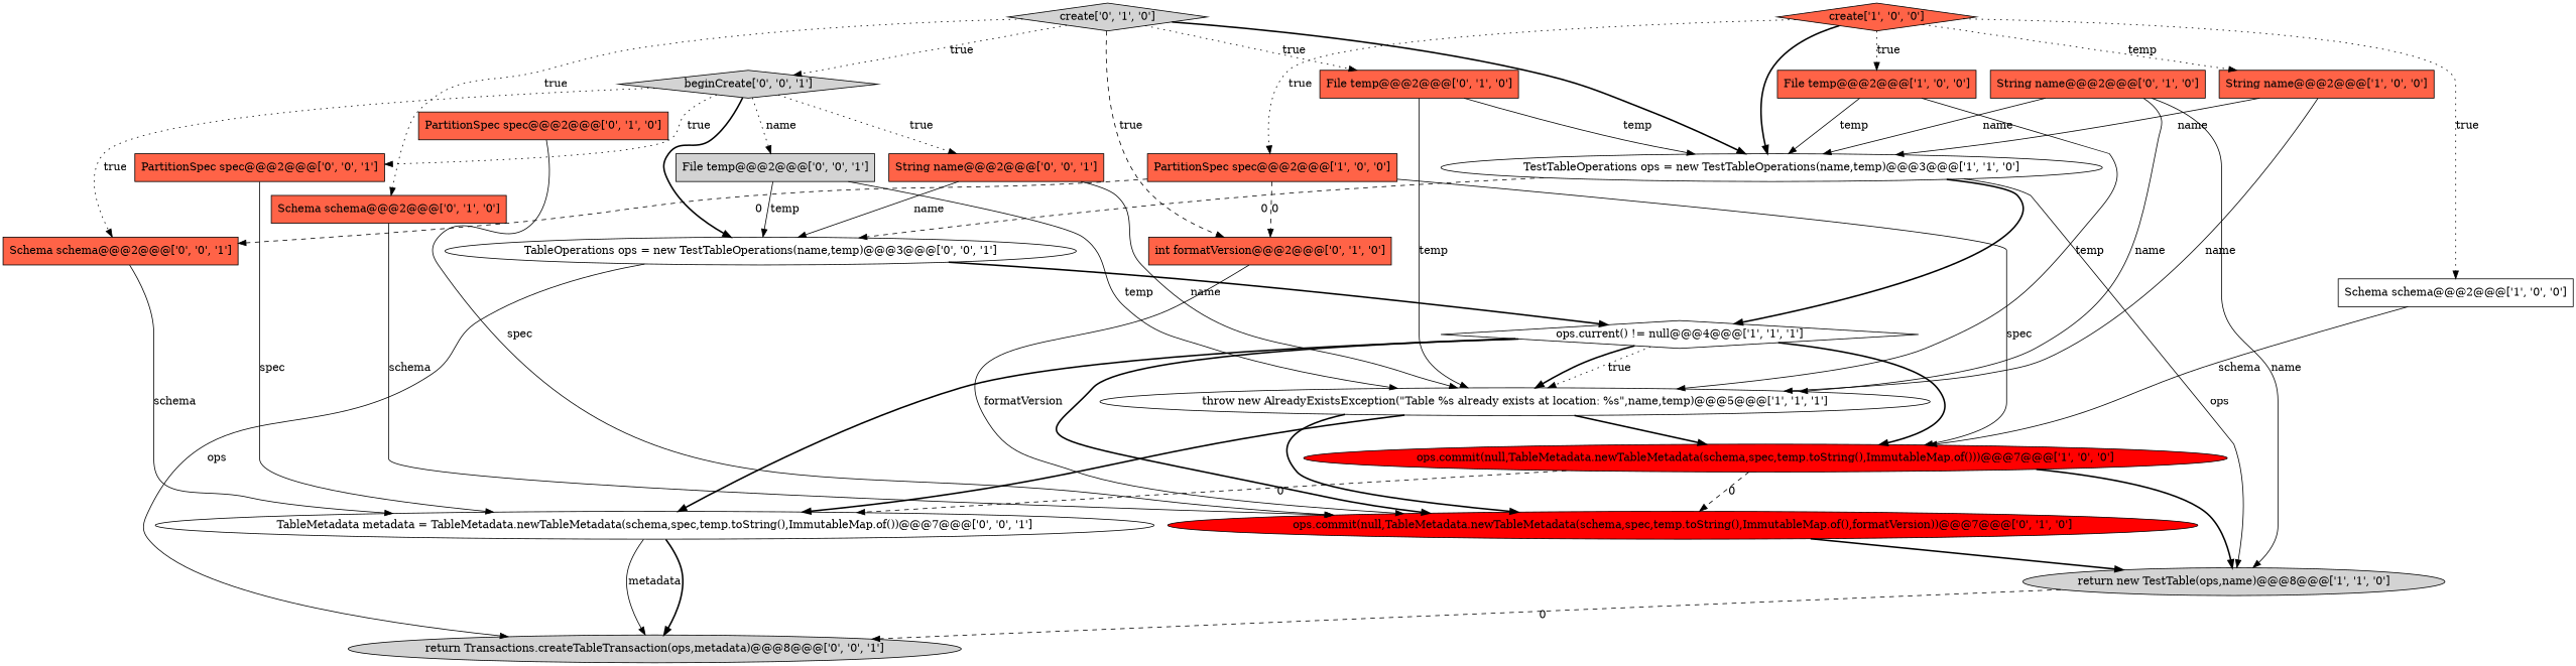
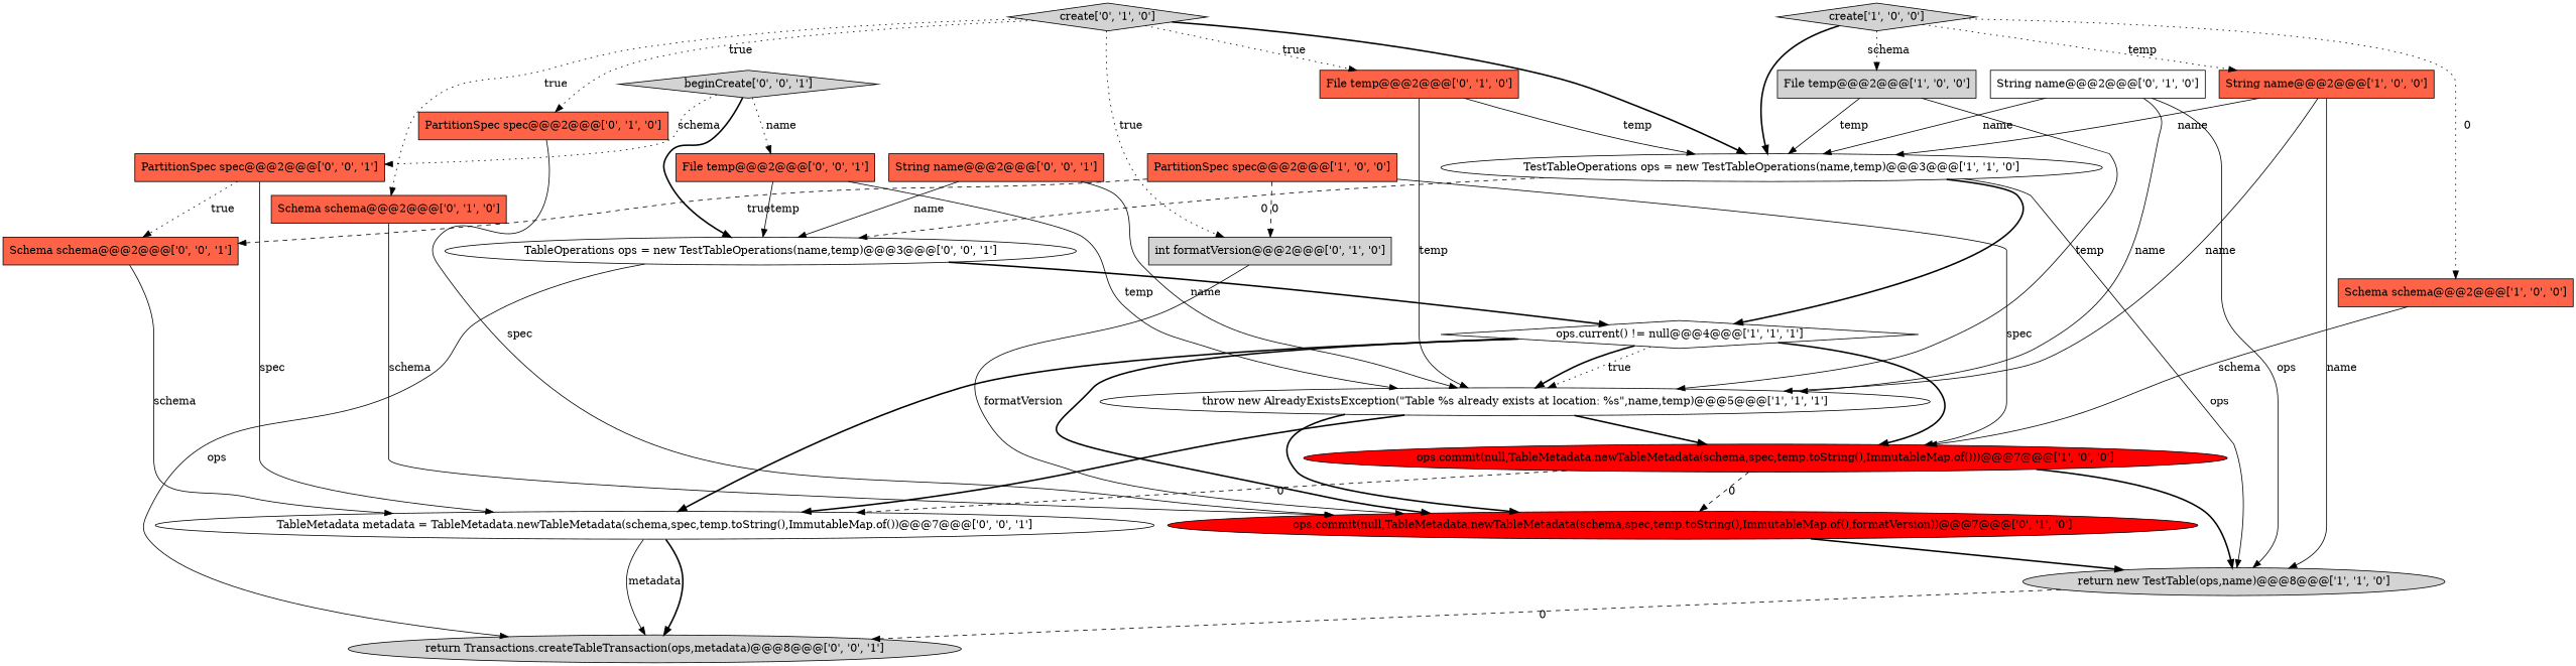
  digraph {
    fontname="DejaVu Serif"
    node [fillcolor=tomato fontname="DejaVu Serif" shape=box style=filled]
    edge [fontname="DejaVu Serif" style=solid]
    n1 [label="File temp@@@2@@@['0', '1', '0']"]
    n2 [fillcolor=white label="TestTableOperations ops = new TestTableOperations(name,temp)@@@3@@@['1', '1', '0']" shape=ellipse]
    n3 [fillcolor=white label="throw new AlreadyExistsException(\"Table %s already exists at location: %s\",name,temp)@@@5@@@['1', '1', '1']" shape=ellipse]
    n4 [fillcolor=white label="TableOperations ops = new TestTableOperations(name,temp)@@@3@@@['0', '0', '1']" shape=ellipse]
    n5 [fillcolor=white label="ops.current() != null@@@4@@@['1', '1', '1']" shape=diamond]
    n6 [fillcolor=lightgray label="return new TestTable(ops,name)@@@8@@@['1', '1', '0']" shape=ellipse]
    n7 [fillcolor=red label="ops.commit(null,TableMetadata.newTableMetadata(schema,spec,temp.toString(),ImmutableMap.of()))@@@7@@@['1', '0', '0']" shape=ellipse]
    n8 [fillcolor=red label="ops.commit(null,TableMetadata.newTableMetadata(schema,spec,temp.toString(),ImmutableMap.of(),formatVersion))@@@7@@@['0', '1', '0']" shape=ellipse]
    n9 [fillcolor=white label="TableMetadata metadata = TableMetadata.newTableMetadata(schema,spec,temp.toString(),ImmutableMap.of())@@@7@@@['0', '0', '1']" shape=ellipse]
    n10 [fillcolor=lightgray label="create['0', '1', '0']" shape=diamond]
    n11 [label="PartitionSpec spec@@@2@@@['0', '1', '0']"]
    n12 [label="Schema schema@@@2@@@['0', '1', '0']"]
-   n13 [label="int formatVersion@@@2@@@['0', '1', '0']"]
-   n14 [label="String name@@@2@@@['0', '1', '0']"]
+   n13 [fillcolor=lightgray label="int formatVersion@@@2@@@['0', '1', '0']"]
+   n14 [fillcolor=white label="String name@@@2@@@['0', '1', '0']"]
    n15 [fillcolor=lightgray label="return Transactions.createTableTransaction(ops,metadata)@@@8@@@['0', '0', '1']" shape=ellipse]
    n16 [label="String name@@@2@@@['1', '0', '0']"]
    n17 [label="String name@@@2@@@['0', '0', '1']"]
-   n18 [label="File temp@@@2@@@['1', '0', '0']"]
-   n19 [fillcolor=white label="Schema schema@@@2@@@['1', '0', '0']"]
+   n18 [fillcolor=lightgray label="File temp@@@2@@@['1', '0', '0']"]
+   n19 [label="Schema schema@@@2@@@['1', '0', '0']"]
    n20 [label="Schema schema@@@2@@@['0', '0', '1']"]
-   n21 [fillcolor=lightgray label="File temp@@@2@@@['0', '0', '1']"]
+   n21 [label="File temp@@@2@@@['0', '0', '1']"]
    n22 [label="PartitionSpec spec@@@2@@@['0', '0', '1']"]
-   n23 [label="create['1', '0', '0']" shape=diamond]
+   n23 [fillcolor=lightgray label="create['1', '0', '0']" shape=diamond]
    n24 [label="PartitionSpec spec@@@2@@@['1', '0', '0']"]
    n25 [fillcolor=lightgray label="beginCreate['0', '0', '1']" shape=diamond]
    n1 -> n2 [label=temp]
    n1 -> n3 [label=temp]
    n2 -> n4 [label=0 style=dashed]
    n2 -> n5 [style=bold]
    n2 -> n6 [label=ops]
    n3 -> n7 [style=bold]
    n3 -> n8 [style=bold]
    n3 -> n9 [style=bold]
    n4 -> n5 [style=bold]
    n4 -> n15 [label=ops]
    n5 -> n3 [label=true style=dotted]
    n5 -> n3 [style=bold]
    n5 -> n7 [style=bold]
    n5 -> n8 [style=bold]
    n5 -> n9 [style=bold]
    n6 -> n15 [label=0 style=dashed]
    n7 -> n6 [style=bold]
    n7 -> n8 [label=0 style=dashed]
    n7 -> n9 [label=0 style=dashed]
    n8 -> n6 [style=bold]
    n9 -> n15 [label=metadata]
    n9 -> n15 [style=bold]
    n10 -> n1 [label=true style=dotted]
    n10 -> n2 [style=bold]
-   n10 -> n25 [label=true style=dotted]
+   n10 -> n11 [label=true style=dotted]
    n10 -> n12 [label=true style=dotted]
-   n10 -> n13 [label=true style=dashed]
+   n10 -> n13 [label=true style=dotted]
    n11 -> n8 [label=spec]
    n12 -> n8 [label=schema]
    n13 -> n8 [label=formatVersion]
    n14 -> n2 [label=name]
    n14 -> n3 [label=name]
-   n14 -> n6 [label=name]
+   n14 -> n6 [label=ops]
    n16 -> n2 [label=name]
    n16 -> n3 [label=name]
+   n16 -> n6 [label=name]
    n17 -> n3 [label=name]
    n17 -> n4 [label=name]
    n18 -> n2 [label=temp]
    n18 -> n3 [label=temp]
    n19 -> n7 [label=schema]
    n20 -> n9 [label=schema]
    n21 -> n3 [label=temp]
    n21 -> n4 [label=temp]
    n22 -> n9 [label=spec]
    n23 -> n2 [style=bold]
    n23 -> n16 [label=temp style=dotted]
-   n23 -> n18 [label=true style=dotted]
-   n23 -> n19 [label=true style=dotted]
-   n23 -> n24 [label=true style=dotted]
+   n23 -> n18 [label=schema style=dotted]
+   n23 -> n19 [label=0 style=dotted]
    n24 -> n7 [label=spec]
    n24 -> n13 [label=0 style=dashed]
-   n24 -> n20 [label=0 style=dashed]
+   n24 -> n20 [label=true style=dashed]
    n25 -> n4 [style=bold]
-   n25 -> n17 [label=true style=dotted]
-   n25 -> n20 [label=true style=dotted]
+   n22 -> n20 [label=true style=dotted]
    n25 -> n21 [label=name style=dotted]
-   n25 -> n22 [label=true style=dotted]
+   n25 -> n22 [label=schema style=dotted]
  }
